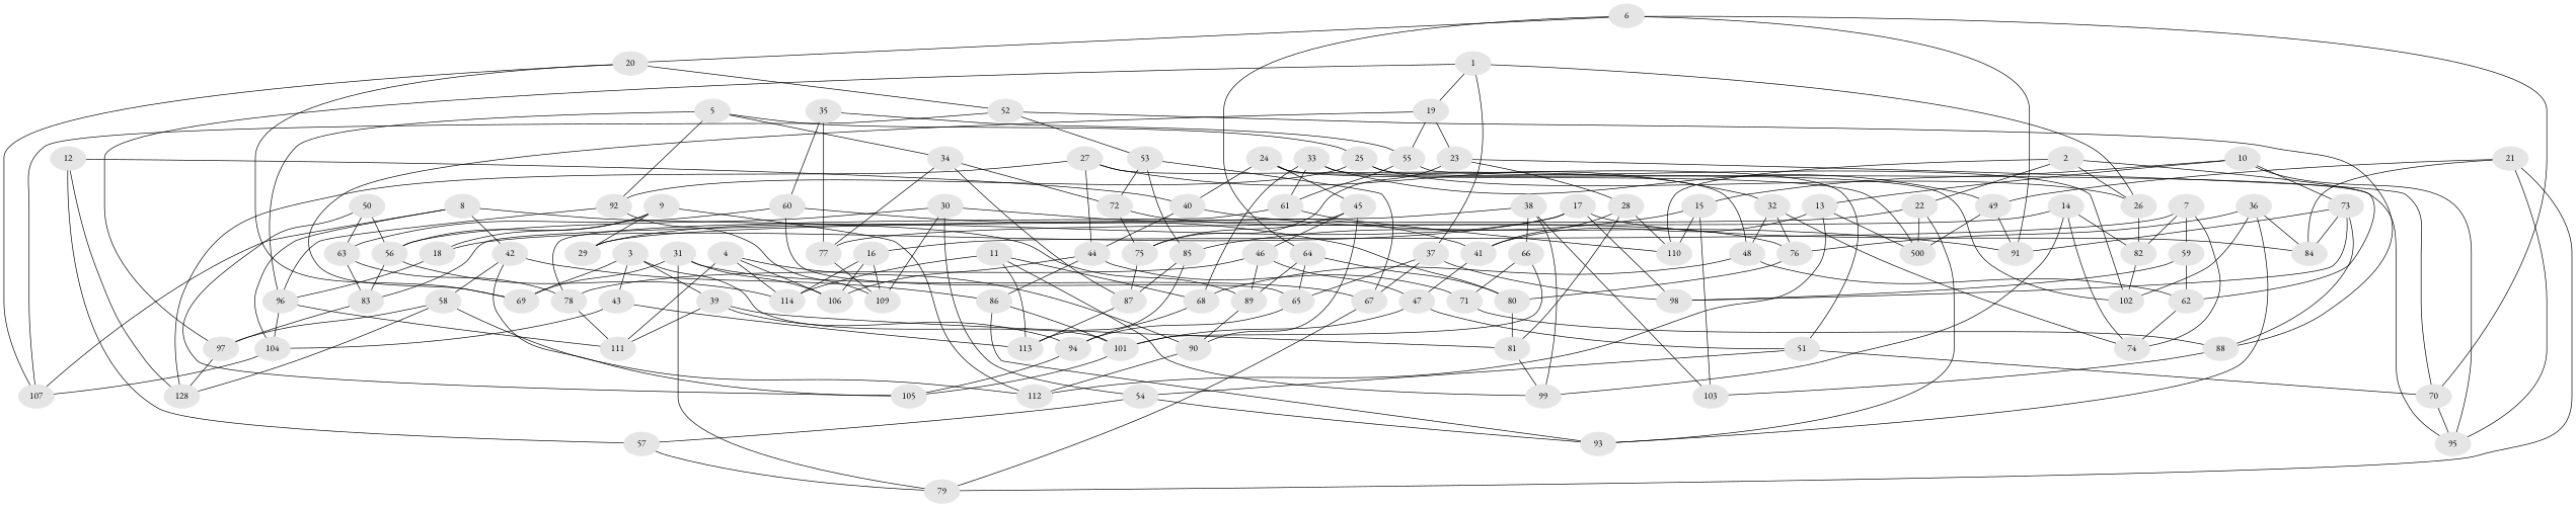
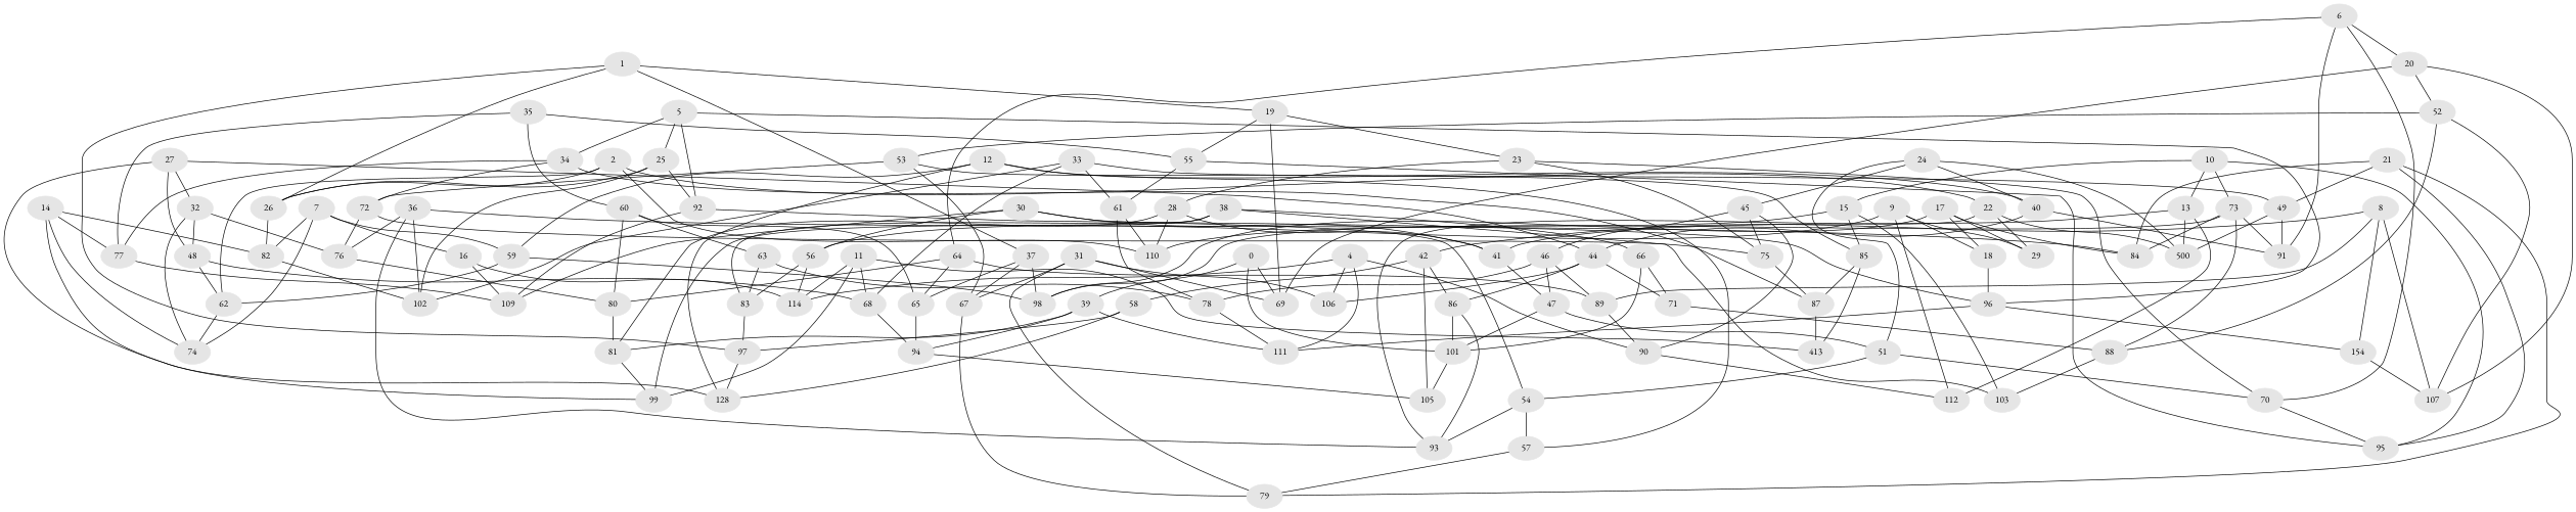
  graph {
    fontname="EB Garamond"
    node [color=gray90 fontname="EB Garamond" style=filled]
    edge [fontname="EB Garamond"]
    1
    19
    26
    37
    97
    69
    23
    55
    82
    98
    67
    65
    n13 [label=128]
    2
    22
    62
    110
    29
    n19 [label=500]
    93
    74
-   3
+   3 [label=0]
    39
-   43
    101
    111
    81
    94
-   104
-   113
+   104 [label=154]
+   113 [label=413]
    105
    4
    90
    106
    114
    112
    5
    25
    34
    92
    96
    102
    77
    72
    87
    109
    6
    20
    64
    70
    91
    107
    52
    89
    80
    95
    7
    16
    59
    8
    42
    58
    86
    9
    18
    56
    83
    10
    13
    15
    73
    41
    85
    103
    84
    88
    11
    68
    99
    12
    40
    57
    44
    79
    47
    14
    17
    28
    75
    61
    53
    21
    49
    24
    45
    51
    46
    54
    27
    32
    48
    76
    71
    30
    31
    33
    78
    35
    60
    63
    36
    38
    66
-   50
    1 -- 19
    1 -- 26
    1 -- 37
    1 -- 97
    19 -- 69
    19 -- 23
    19 -- 55
    26 -- 82
    37 -- 98
    37 -- 67
    37 -- 65
    97 -- n13
    23 -- 70
    23 -- 28
    23 -- 75
    55 -- 95
    55 -- 61
    82 -- 102
    67 -- 79
    65 -- 94
    2 -- 26
    2 -- 22
    2 -- 62
    2 -- 110
    22 -- 29
    22 -- n19
    22 -- 93
    62 -- 74
    3 -- 69
    3 -- 39
-   3 -- 43
    3 -- 101
    39 -- 111
    39 -- 81
    39 -- 94
-   43 -- 104
-   43 -- 113
    101 -- 105
    81 -- 99
    94 -- 105
    104 -- 107
    4 -- 111
    4 -- 90
    4 -- 106
    4 -- 114
    90 -- 112
    5 -- 25
    5 -- 34
    5 -- 92
    5 -- 96
    25 -- 26
    25 -- 92
    25 -- 102
    34 -- 77
    34 -- 72
    34 -- 87
    92 -- 96
    92 -- 109
    96 -- 111
    96 -- 104
    77 -- 109
    72 -- 75
    72 -- 76
    87 -- 113
    6 -- 20
    6 -- 64
    6 -- 70
    6 -- 91
    20 -- 69
    20 -- 107
    20 -- 52
    64 -- 65
    64 -- 89
    64 -- 80
    70 -- 95
    52 -- 107
    52 -- 88
    52 -- 53
    89 -- 90
    80 -- 81
    7 -- 82
    7 -- 74
    7 -- 16
    7 -- 59
-   16 -- 106
    16 -- 114
    16 -- 109
    59 -- 98
    59 -- 62
    8 -- 104
    8 -- 107
    8 -- 89
    8 -- 42
    42 -- 105
    42 -- 58
    42 -- 86
    58 -- 97
    58 -- n13
-   58 -- 112
    86 -- 93
    86 -- 101
    9 -- 29
    9 -- 112
    9 -- 18
    9 -- 56
    18 -- 96
    56 -- 114
    56 -- 83
    83 -- 97
    10 -- 95
    10 -- 13
    10 -- 15
    10 -- 73
    13 -- n19
    13 -- 112
    13 -- 41
    15 -- 110
    15 -- 85
    15 -- 103
    73 -- 98
    73 -- 91
    73 -- 84
    73 -- 88
    41 -- 47
    85 -- 113
    85 -- 87
    88 -- 103
    11 -- 113
    11 -- 114
    11 -- 68
    11 -- 99
    68 -- 94
    12 -- n13
+   12 -- 59
    12 -- 40
    12 -- 57
    40 -- 91
    40 -- 44
    57 -- 79
    44 -- 106
    44 -- 86
    44 -- 71
    47 -- 101
    47 -- 51
    14 -- 82
    14 -- 74
    14 -- 77
    14 -- 99
    17 -- 98
    17 -- 29
    17 -- 18
    17 -- 84
    28 -- 110
    28 -- 81
    28 -- 41
    75 -- 87
    61 -- 110
    61 -- 78
    53 -- 67
    53 -- 72
    53 -- 85
    21 -- 95
    21 -- 84
    21 -- 79
    21 -- 49
    49 -- n19
    49 -- 91
    24 -- n19
    24 -- 40
    24 -- 45
    24 -- 51
    45 -- 90
    45 -- 75
    45 -- 46
    51 -- 70
    51 -- 54
    46 -- 89
    46 -- 47
    46 -- 78
    54 -- 93
    54 -- 57
    27 -- n13
    27 -- 44
    27 -- 32
    27 -- 48
    32 -- 74
    32 -- 48
    32 -- 76
    48 -- 62
    48 -- 68
    76 -- 80
    71 -- 88
    30 -- 109
    30 -- 56
    30 -- 41
    30 -- 54
    31 -- 69
    31 -- 67
    31 -- 106
    31 -- 79
    33 -- 102
    33 -- 68
    33 -- 61
    33 -- 49
    78 -- 111
    35 -- 55
    35 -- 77
    35 -- 60
    60 -- 65
    60 -- 80
    60 -- 63
    63 -- 83
    63 -- 78
    36 -- 93
    36 -- 102
    36 -- 84
    36 -- 76
    38 -- 83
    38 -- 103
    38 -- 99
    38 -- 66
    66 -- 101
    66 -- 71
-   50 -- 105
-   50 -- 56
-   50 -- 63
  }
